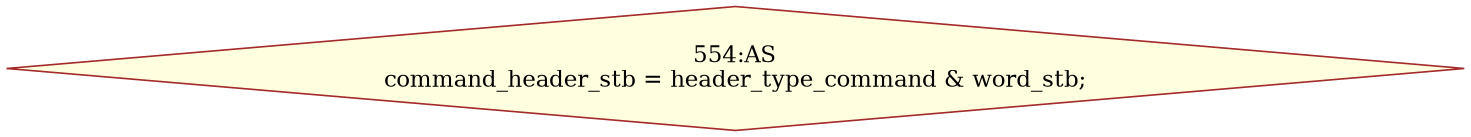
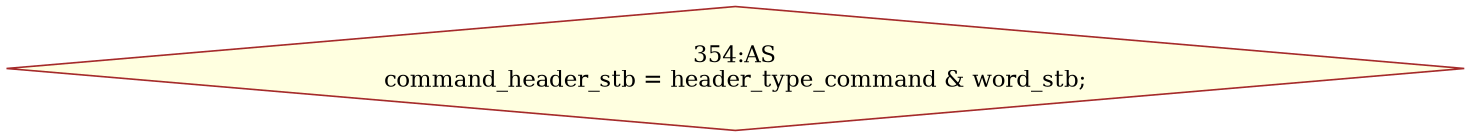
  strict digraph {
-   n1 [ast="<pyverilog.vparser.ast.Assign object at 0x7f1e4d7e72d0>" def_var="['command_header_stb']" fillcolor=lightyellow label="554:AS\ncommand_header_stb = header_type_command & word_stb;" statements="[]" style=filled typ=Assign use_var="['header_type_command', 'word_stb']" color=brown shape=diamond]
+   n1 [ast="<pyverilog.vparser.ast.Assign object at 0x7f1e4d7e72d0>" def_var="['command_header_stb']" fillcolor=lightyellow label="354:AS\ncommand_header_stb = header_type_command & word_stb;" statements="[]" style=filled typ=Assign use_var="['header_type_command', 'word_stb']" color=brown shape=diamond]
  }
